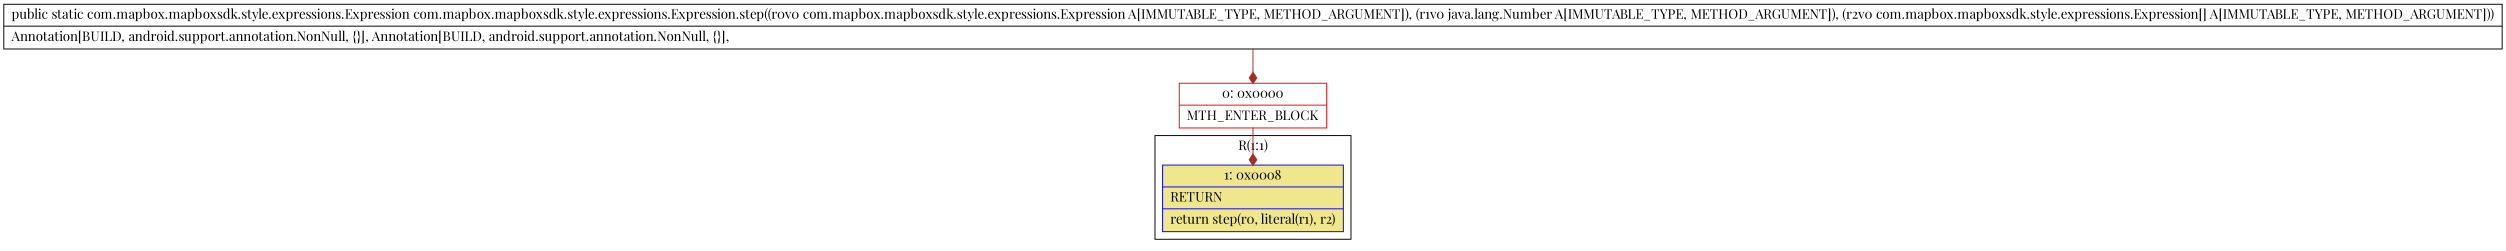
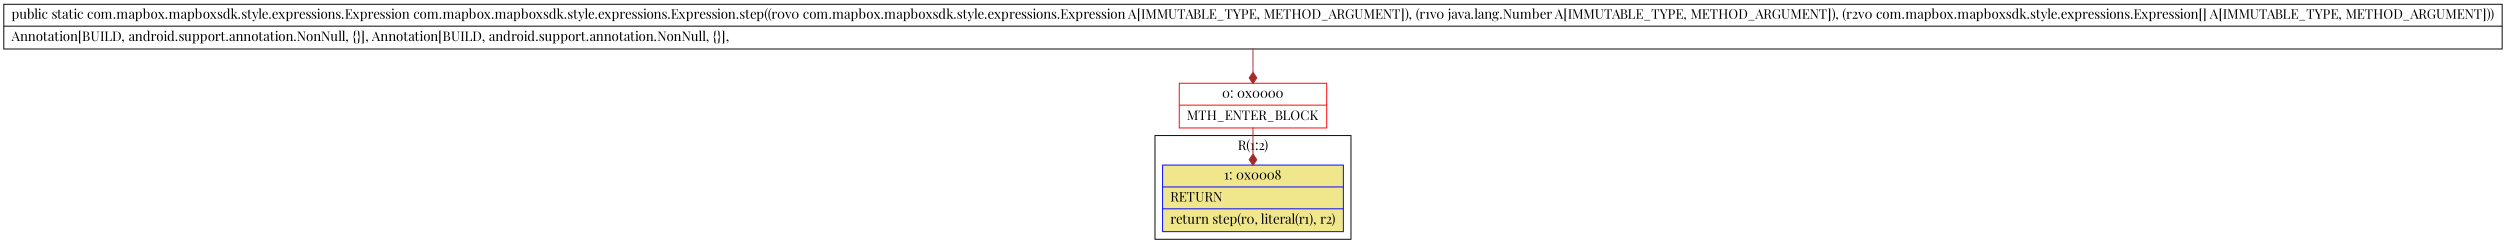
  digraph {
    fontname="Playfair Display"
    node [shape=record style=filled fillcolor=white fontname="Playfair Display"]
    edge [color=brown arrowhead=diamond fontname="Playfair Display"]
    n1 [color=blue label="{1\:\ 0x0008|RETURN\l|return step(r0, literal(r1), r2)\l}" fillcolor=khaki]
    n2 [color=red label="{0\:\ 0x0000|MTH_ENTER_BLOCK\l}"]
    n3 [label="{public static com.mapbox.mapboxsdk.style.expressions.Expression com.mapbox.mapboxsdk.style.expressions.Expression.step((r0v0 com.mapbox.mapboxsdk.style.expressions.Expression A[IMMUTABLE_TYPE, METHOD_ARGUMENT]), (r1v0 java.lang.Number A[IMMUTABLE_TYPE, METHOD_ARGUMENT]), (r2v0 com.mapbox.mapboxsdk.style.expressions.Expression[] A[IMMUTABLE_TYPE, METHOD_ARGUMENT]))  | Annotation[BUILD, android.support.annotation.NonNull, \{\}], Annotation[BUILD, android.support.annotation.NonNull, \{\}], \l}"]
    subgraph cluster_1 {
-     label="R(1:1)"
+     label="R(1:2)"
      n1
    }
    n2 -> n1
    n3 -> n2
  }
